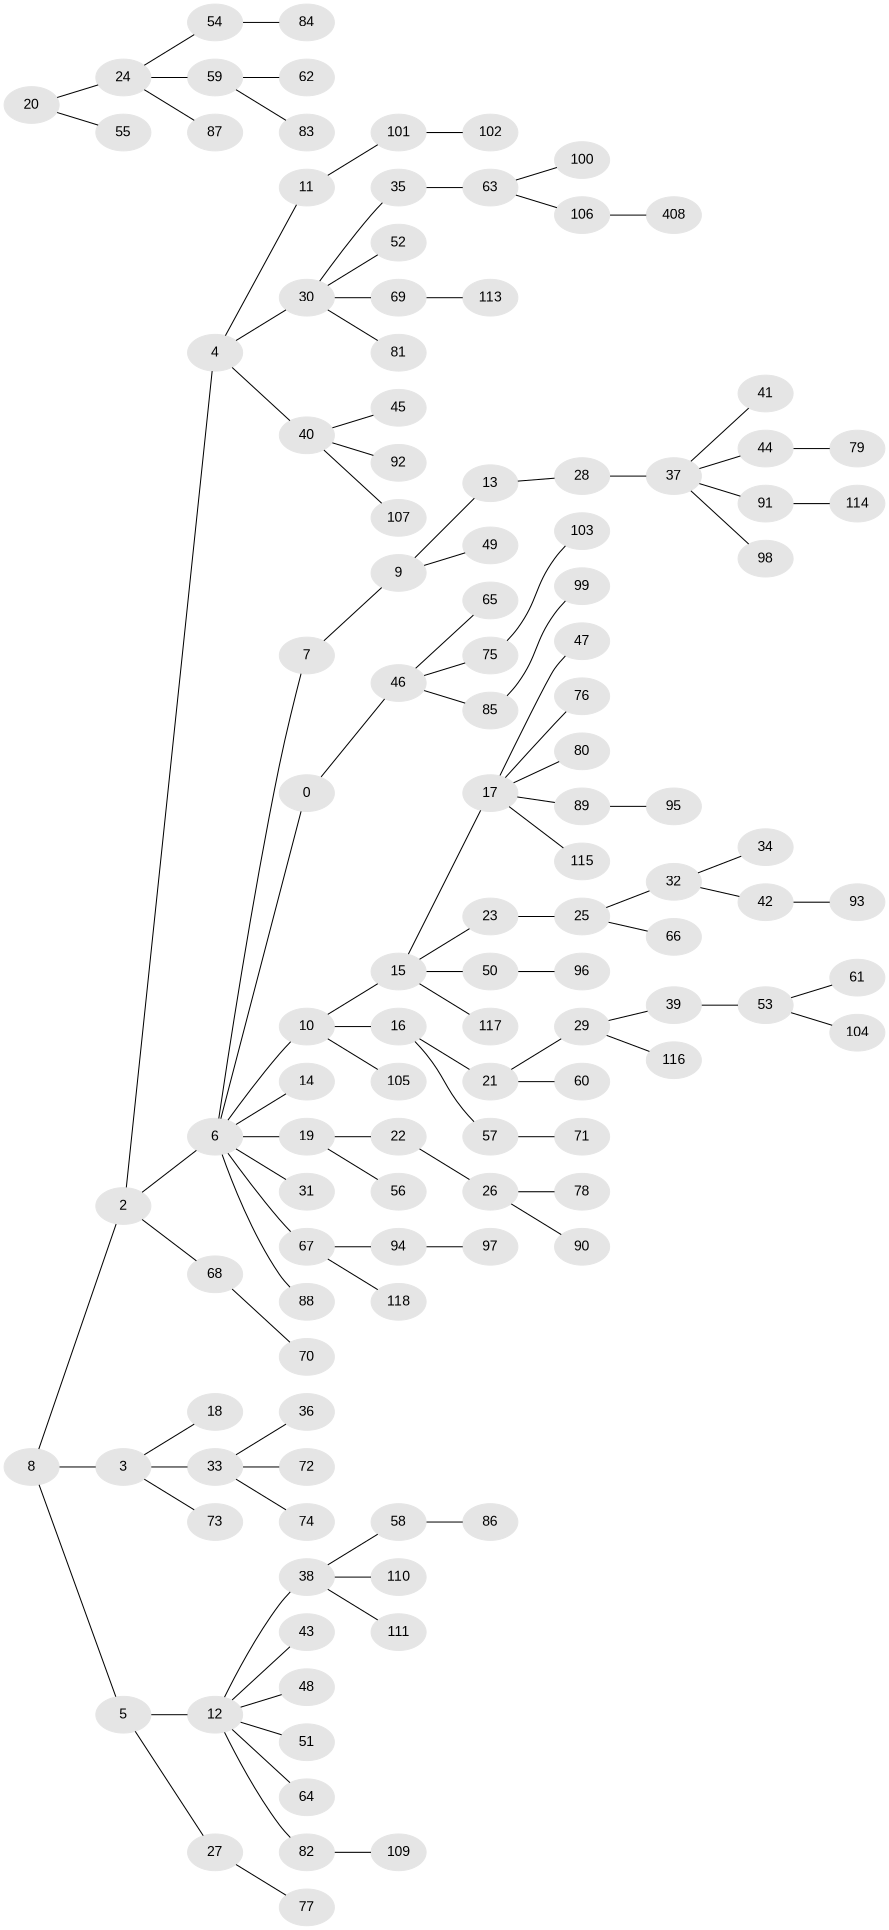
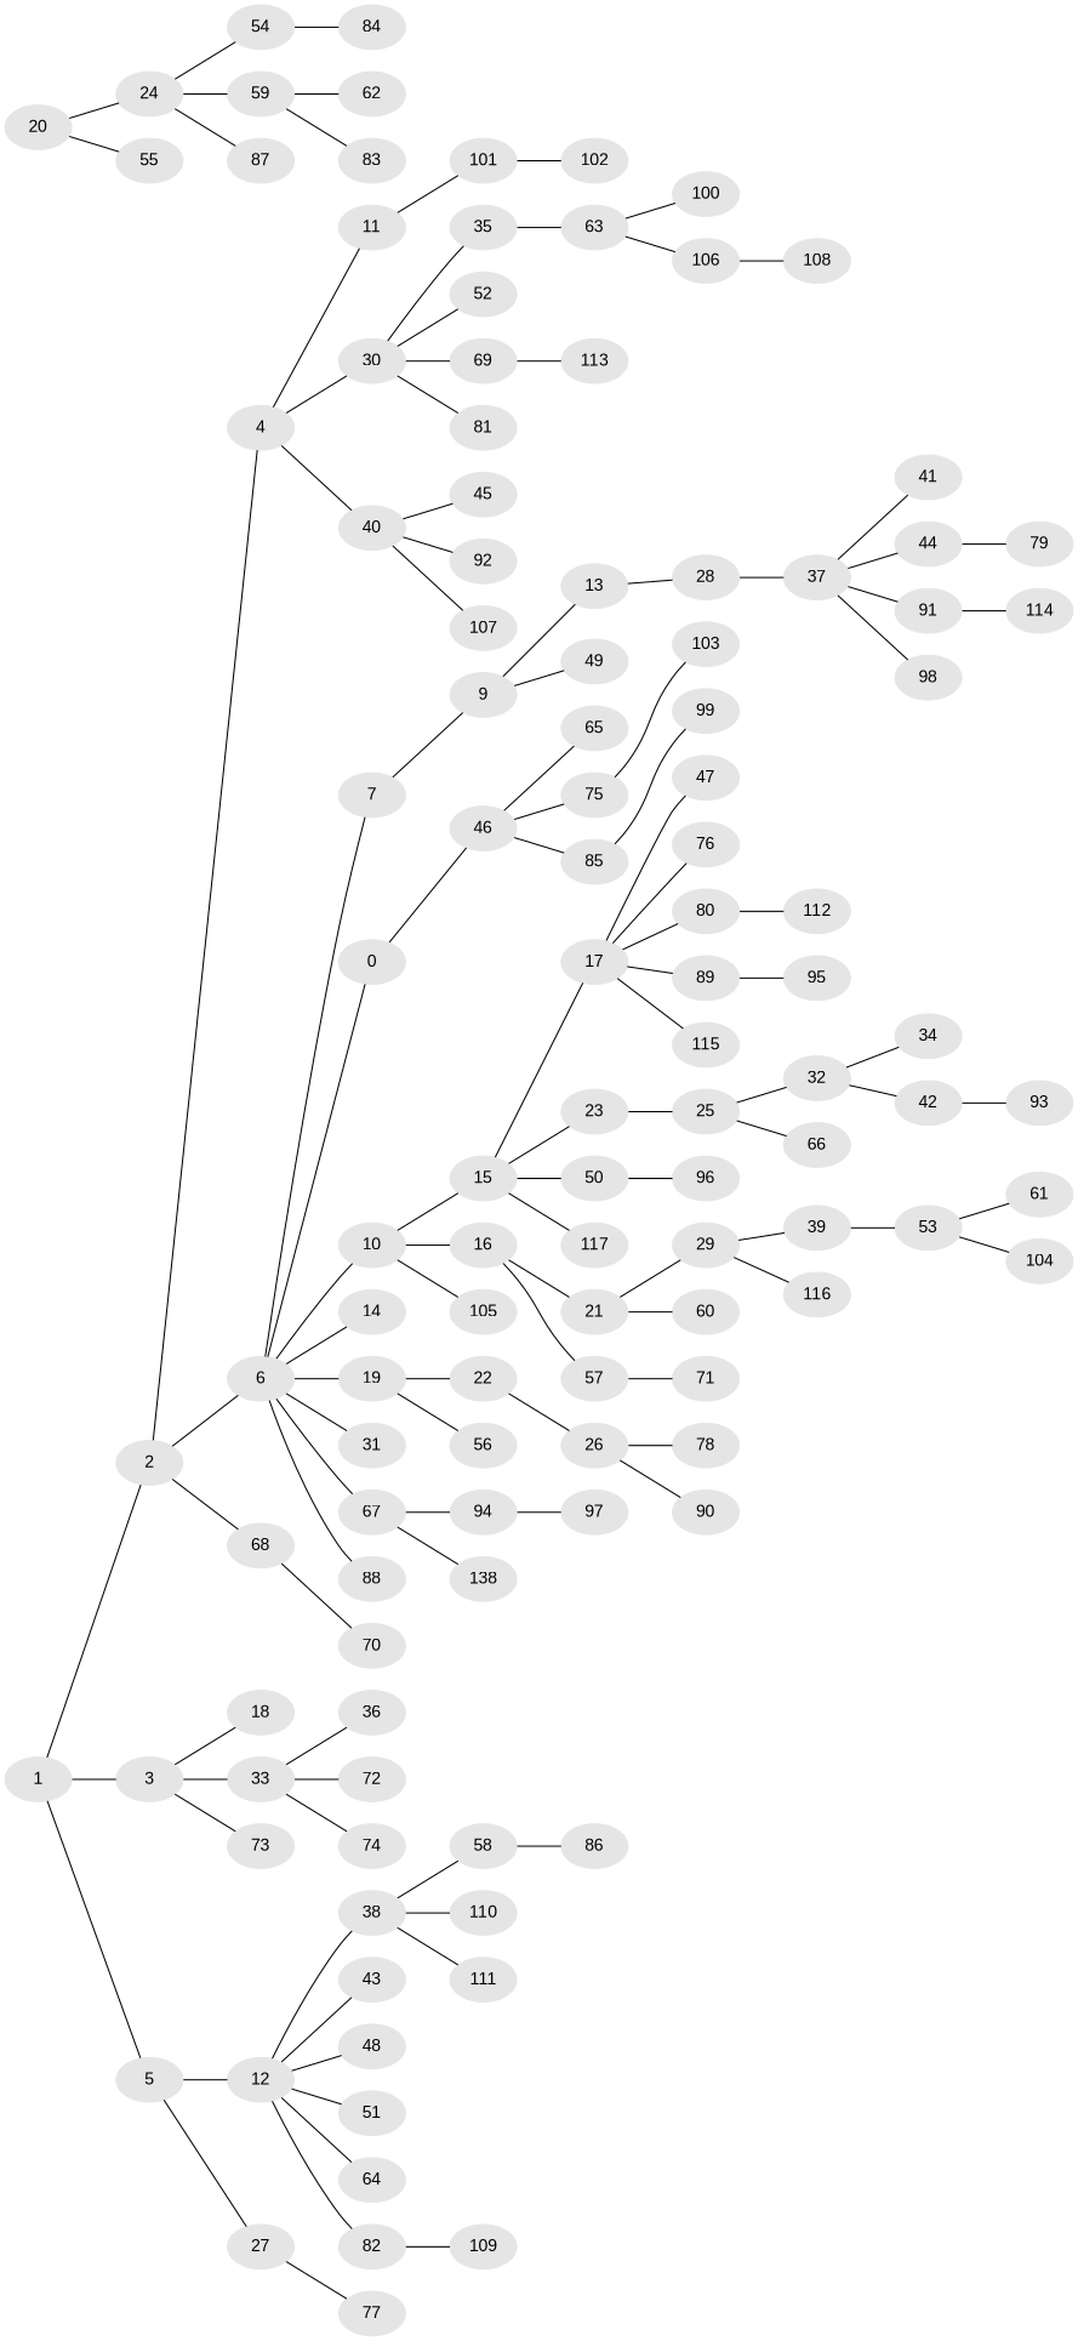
  graph {
    fontname="Liberation Sans"
    rankdir=LR
    node [color=gray90 fontname="Liberation Sans" style=filled]
    edge [fontname="Liberation Sans"]
-   1 [label=8]
+   1
    2
    3
    5
    4
    6
    68
    18
    33
    73
    12
    27
    11
    30
    40
    7
    n17 [label=0]
    10
    14
    19
    31
    67
    88
    70
    36
    72
    74
    101
    35
    52
    69
    81
    45
    92
    107
    38
    43
    48
    51
    64
    82
    77
    9
    46
    15
    16
    105
    22
    56
    94
-   118
+   118 [label=138]
    13
    49
    20
    24
    55
    65
    75
    85
    28
    17
    23
    50
    117
    21
    57
    102
    58
    110
    111
    109
    37
    47
    76
    80
    89
    115
    25
    96
    29
    60
    71
+   112
    95
    26
    54
    59
    87
    39
    116
    78
    90
    32
    66
    84
    62
    83
    34
    42
    41
    44
    91
    98
    53
    63
    113
    93
    100
    106
    79
    114
    86
    61
    104
    103
    99
-   108 [label=408]
+   108
    97
    1 -- 2
    1 -- 3
    1 -- 5
    2 -- 4
    2 -- 6
    2 -- 68
    3 -- 18
    3 -- 33
    3 -- 73
    5 -- 12
    5 -- 27
    4 -- 11
    4 -- 30
    4 -- 40
    6 -- 7
    6 -- n17
    6 -- 10
    6 -- 14
    6 -- 19
    6 -- 31
    6 -- 67
    6 -- 88
    68 -- 70
    33 -- 36
    33 -- 72
    33 -- 74
    12 -- 38
    12 -- 43
    12 -- 48
    12 -- 51
    12 -- 64
    12 -- 82
    27 -- 77
    11 -- 101
    30 -- 35
    30 -- 52
    30 -- 69
    30 -- 81
    40 -- 45
    40 -- 92
    40 -- 107
    7 -- 9
    n17 -- 46
    10 -- 15
    10 -- 16
    10 -- 105
    19 -- 22
    19 -- 56
    67 -- 94
    67 -- 118
    101 -- 102
    35 -- 63
    69 -- 113
    38 -- 58
    38 -- 110
    38 -- 111
    82 -- 109
    9 -- 13
    9 -- 49
    46 -- 65
    46 -- 75
    46 -- 85
    15 -- 17
    15 -- 23
    15 -- 50
    15 -- 117
    16 -- 21
    16 -- 57
    22 -- 26
    94 -- 97
    13 -- 28
    20 -- 24
    20 -- 55
    24 -- 54
    24 -- 59
    24 -- 87
    75 -- 103
    85 -- 99
    28 -- 37
    17 -- 47
    17 -- 76
    17 -- 80
    17 -- 89
    17 -- 115
    23 -- 25
    50 -- 96
    21 -- 29
    21 -- 60
    57 -- 71
    58 -- 86
    37 -- 41
    37 -- 44
    37 -- 91
    37 -- 98
+   80 -- 112
    89 -- 95
    25 -- 32
    25 -- 66
    29 -- 39
    29 -- 116
    26 -- 78
    26 -- 90
    54 -- 84
    59 -- 62
    59 -- 83
    39 -- 53
    32 -- 34
    32 -- 42
    42 -- 93
    44 -- 79
    91 -- 114
    53 -- 61
    53 -- 104
    63 -- 100
    63 -- 106
    106 -- 108
  }
